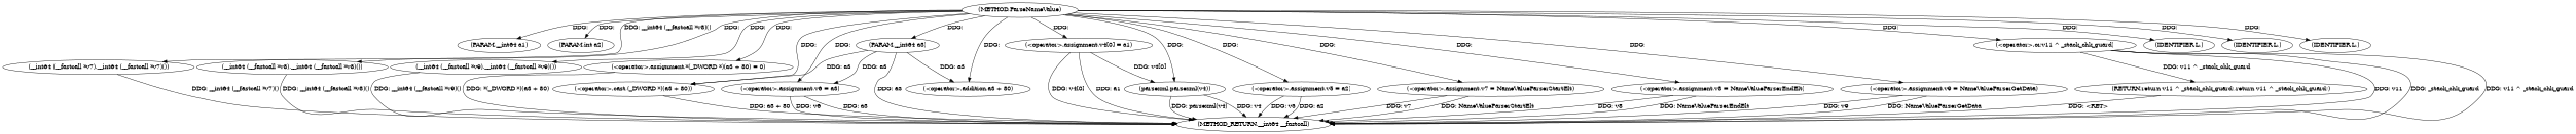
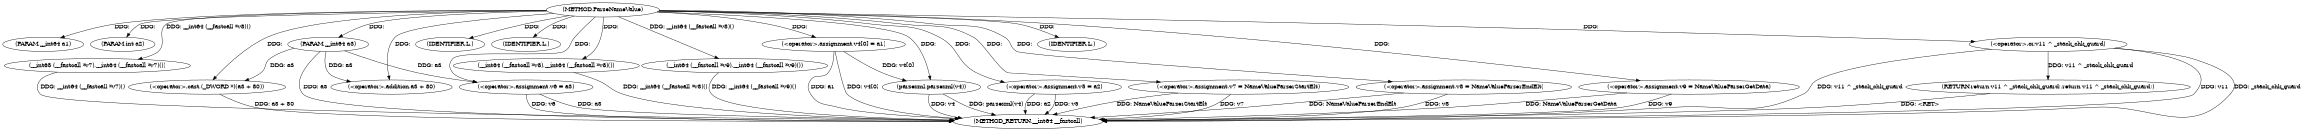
  digraph {
    n1 [label="(METHOD,ParseNameValue)"]
    n2 [label="(PARAM,__int64 a1)"]
    n3 [label="(PARAM,int a2)"]
    n4 [label="(PARAM,__int64 a3)"]
-   n5 [label="(__int64 (__fastcall *v7),__int64 (__fastcall *v7)())"]
+   n5 [label="(__int65 (__fastcall *v7),__int64 (__fastcall *v7)())"]
    n6 [label="(__int64 (__fastcall *v8),__int64 (__fastcall *v8)())"]
    n7 [label="(__int64 (__fastcall *v9),__int64 (__fastcall *v9)())"]
    n8 [label="(IDENTIFIER,L,)"]
    n9 [label="(IDENTIFIER,L,)"]
-   n10 [label="(<operator>.assignment,*(_DWORD *)(a3 + 80) = 0)"]
    n11 [label="(<operator>.cast,(_DWORD *)(a3 + 80))"]
    n12 [label="(<operator>.addition,a3 + 80)"]
    n13 [label="(<operator>.assignment,v4[0] = a1)"]
    n14 [label="(<operator>.assignment,v5 = a2)"]
    n15 [label="(<operator>.assignment,v6 = a3)"]
    n16 [label="(<operator>.assignment,v7 = NameValueParserStartElt)"]
    n17 [label="(<operator>.assignment,v8 = NameValueParserEndElt)"]
    n18 [label="(<operator>.assignment,v9 = NameValueParserGetData)"]
    n19 [label="(IDENTIFIER,L,)"]
    n20 [label="(parsexml,parsexml(v4))"]
    n21 [label="(<operator>.or,v11 ^ _stack_chk_guard)"]
    n22 [label="(METHOD_RETURN,__int64 __fastcall)"]
    n23 [label="(RETURN,return v11 ^ _stack_chk_guard;,return v11 ^ _stack_chk_guard;)"]
    n1 -> n2 [label="DDG: "]
    n1 -> n3 [label="DDG: "]
    n1 -> n4 [label="DDG: "]
    n1 -> n5 [label="DDG: __int64 (__fastcall *v8)()"]
    n1 -> n6 [label="DDG: "]
-   n1 -> n7 [label="DDG: "]
+   n1 -> n7 [label="DDG: __int64 (__fastcall *v8)()"]
    n1 -> n8 [label="DDG: "]
    n1 -> n9 [label="DDG: "]
-   n1 -> n10 [label="DDG: "]
    n1 -> n11 [label="DDG: "]
    n1 -> n12 [label="DDG: "]
    n1 -> n13 [label="DDG: "]
    n1 -> n14 [label="DDG: "]
    n1 -> n15 [label="DDG: "]
    n1 -> n16 [label="DDG: "]
    n1 -> n17 [label="DDG: "]
    n1 -> n18 [label="DDG: "]
    n1 -> n19 [label="DDG: "]
    n1 -> n20 [label="DDG: "]
    n1 -> n21 [label="DDG: "]
    n4 -> n11 [label="DDG: a3"]
    n4 -> n12 [label="DDG: a3"]
    n4 -> n15 [label="DDG: a3"]
    n4 -> n22 [label="DDG: a3"]
    n5 -> n22 [label="DDG: __int64 (__fastcall *v7)()"]
    n6 -> n22 [label="DDG: __int64 (__fastcall *v8)()"]
    n7 -> n22 [label="DDG: __int64 (__fastcall *v9)()"]
-   n10 -> n22 [label="DDG: *(_DWORD *)(a3 + 80)"]
    n11 -> n22 [label="DDG: a3 + 80"]
    n13 -> n20 [label="DDG: v4[0]"]
    n13 -> n22 [label="DDG: a1"]
    n13 -> n22 [label="DDG: v4[0]"]
    n14 -> n22 [label="DDG: v5"]
    n14 -> n22 [label="DDG: a2"]
    n15 -> n22 [label="DDG: a3"]
    n15 -> n22 [label="DDG: v6"]
    n16 -> n22 [label="DDG: v7"]
    n16 -> n22 [label="DDG: NameValueParserStartElt"]
    n17 -> n22 [label="DDG: v8"]
    n17 -> n22 [label="DDG: NameValueParserEndElt"]
    n18 -> n22 [label="DDG: v9"]
    n18 -> n22 [label="DDG: NameValueParserGetData"]
    n20 -> n22 [label="DDG: parsexml(v4)"]
    n20 -> n22 [label="DDG: v4"]
    n21 -> n22 [label="DDG: v11"]
    n21 -> n22 [label="DDG: _stack_chk_guard"]
    n21 -> n22 [label="DDG: v11 ^ _stack_chk_guard"]
    n21 -> n23 [label="DDG: v11 ^ _stack_chk_guard"]
    n23 -> n22 [label="DDG: <RET>"]
  }
